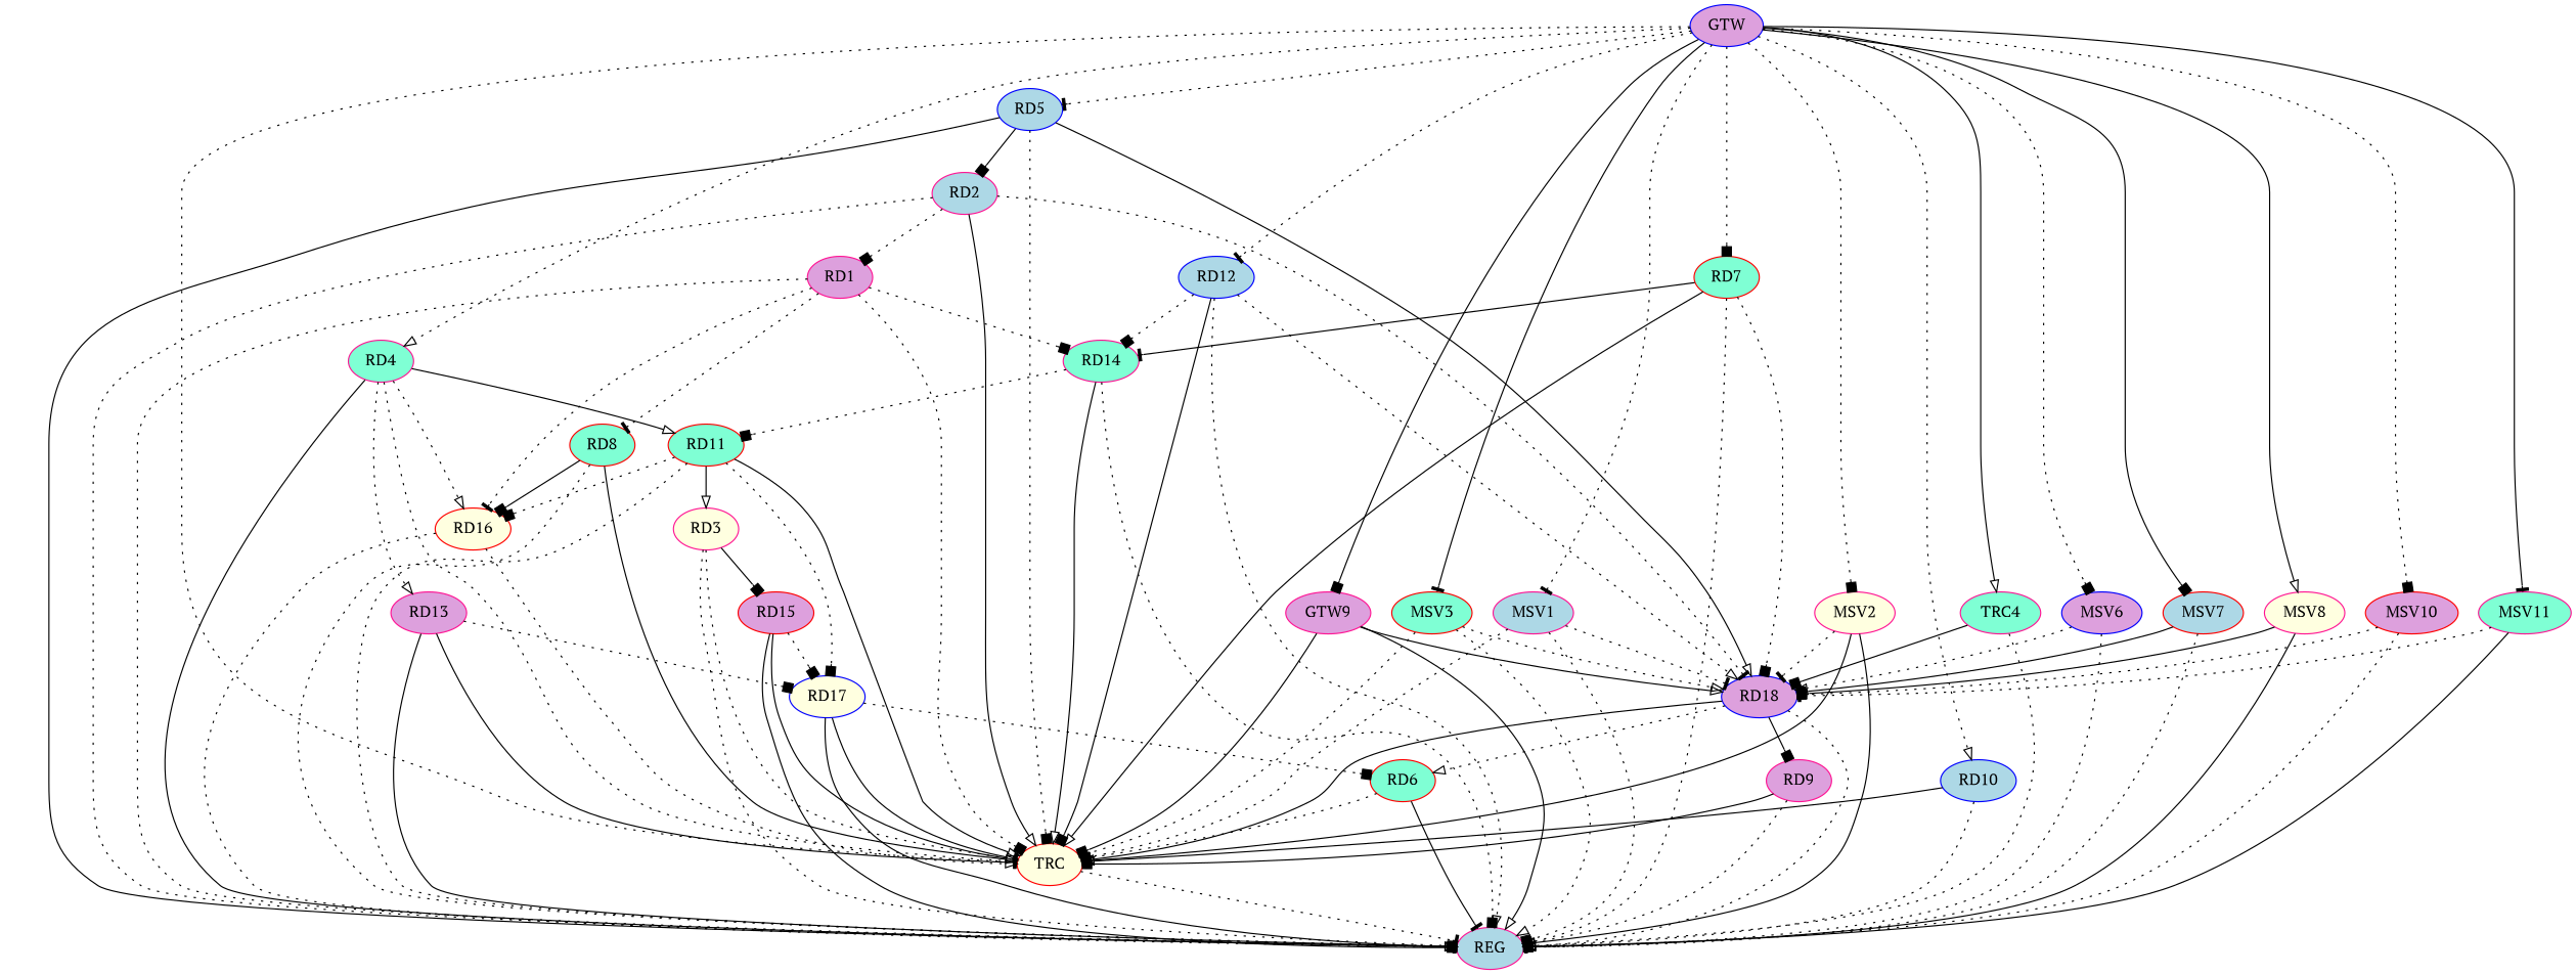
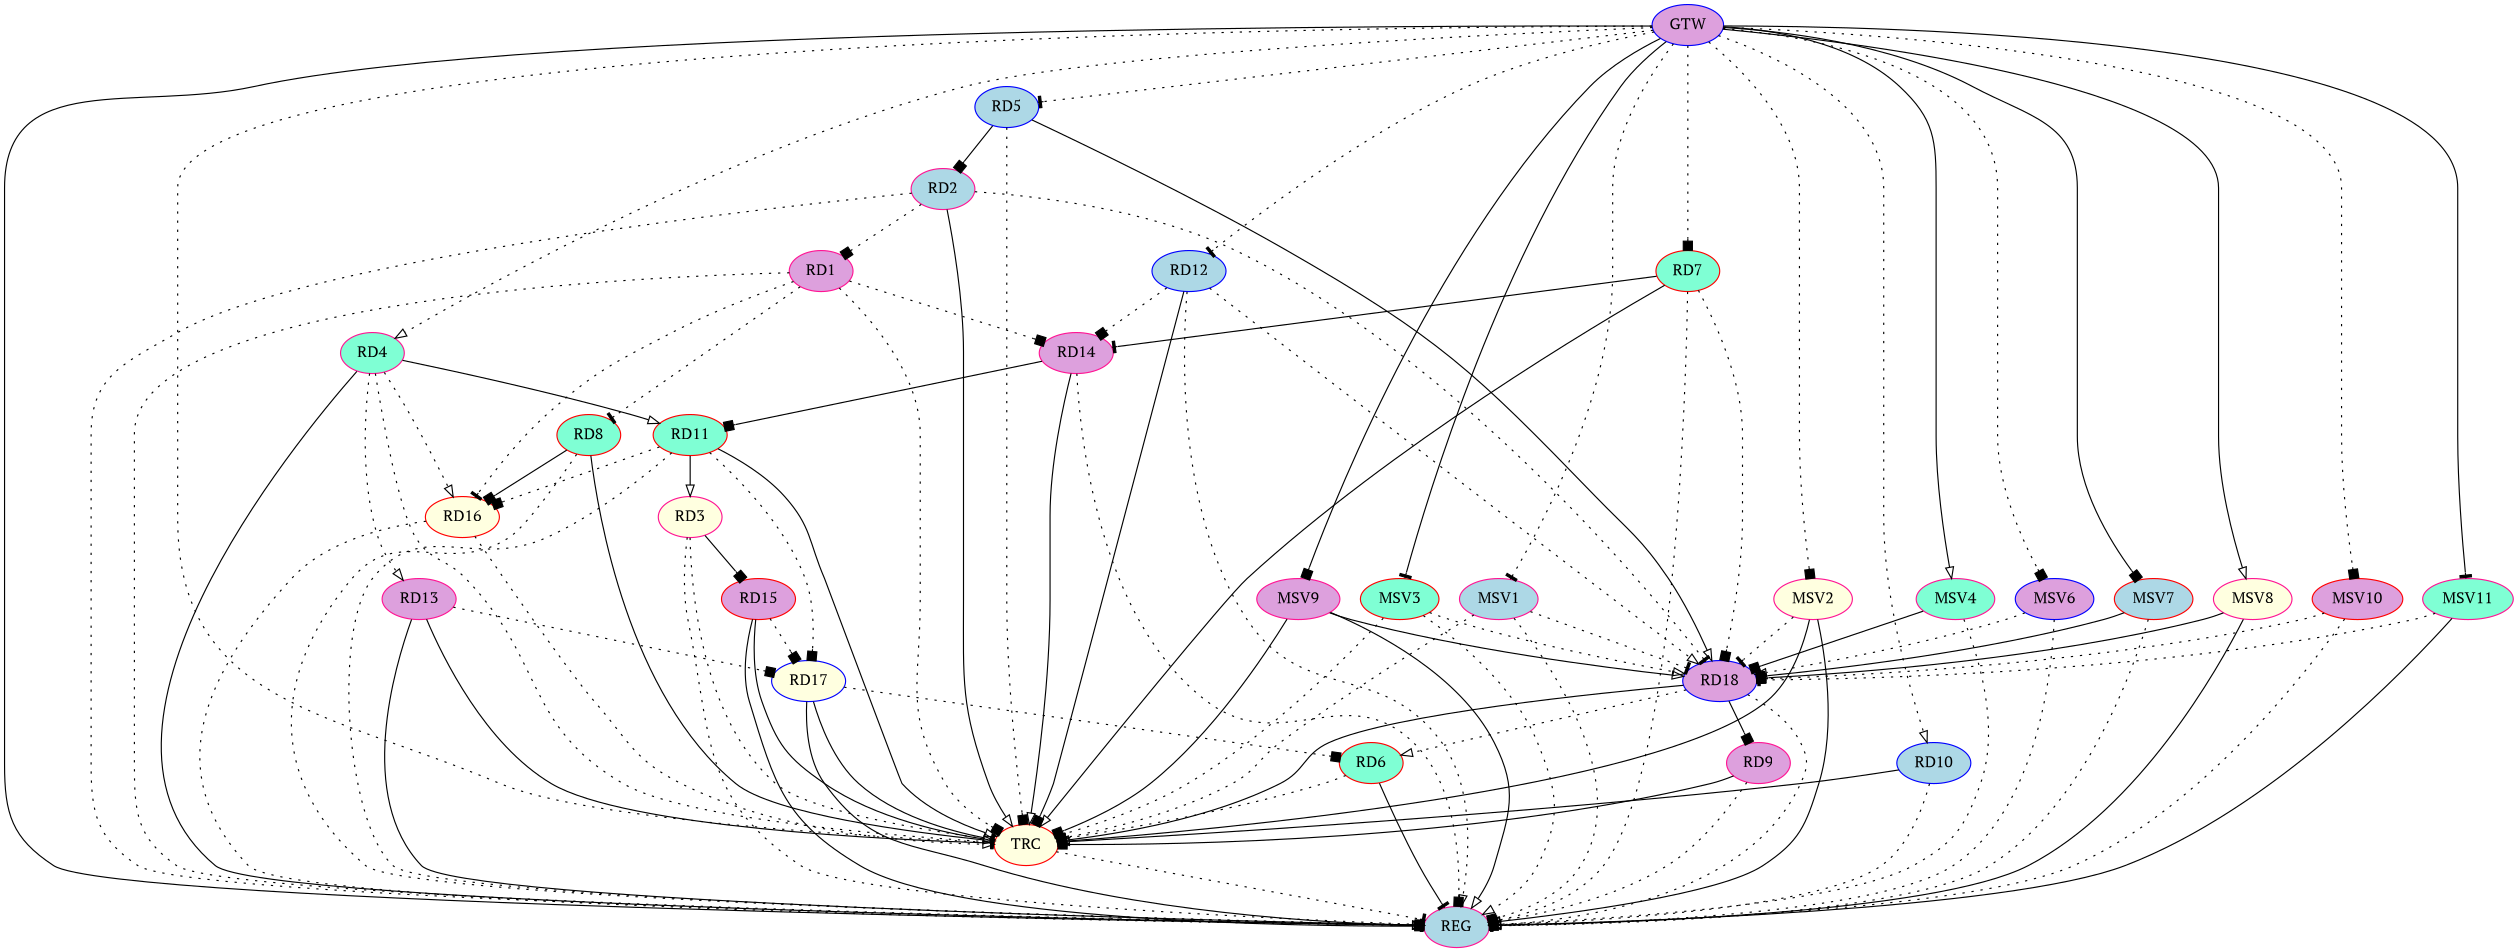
  strict digraph {
    fontname="PT Serif"
    node [color=deeppink fillcolor=plum fontname="PT Serif" style=filled]
    edge [arrowhead=box fontname="PT Serif" style=dotted]
    n1 [label=RD1]
    n2 [color=red fillcolor=aquamarine label=RD8]
-   n3 [fillcolor=aquamarine label=RD14]
+   n3 [label=RD14]
    n4 [color=red fillcolor=lightyellow label=RD16]
    n5 [fillcolor=lightblue label=REG]
    n6 [color=red fillcolor=lightyellow label=TRC]
    n7 [color=red fillcolor=aquamarine label=RD11]
    n8 [fillcolor=lightblue label=RD2]
    n9 [color=blue label=RD18]
    n10 [color=red fillcolor=aquamarine label=RD6]
    n11 [label=RD9]
    n12 [fillcolor=lightyellow label=RD3]
    n13 [color=red label=RD15]
    n14 [color=blue fillcolor=lightyellow label=RD17]
    n15 [fillcolor=aquamarine label=RD4]
    n16 [label=RD13]
    n17 [color=blue fillcolor=lightblue label=RD5]
    n18 [color=red fillcolor=aquamarine label=RD7]
    n19 [color=blue fillcolor=lightblue label=RD10]
    n20 [color=blue fillcolor=lightblue label=RD12]
    n21 [color=blue label=GTW]
    n22 [fillcolor=lightblue label=MSV1]
    n23 [fillcolor=lightyellow label=MSV2]
    n24 [color=red fillcolor=aquamarine label=MSV3]
-   n25 [fillcolor=aquamarine label=TRC4]
+   n25 [fillcolor=aquamarine label=MSV4]
    n26 [color=blue label=MSV6]
    n27 [color=red fillcolor=lightblue label=MSV7]
    n28 [fillcolor=lightyellow label=MSV8]
-   n29 [label=GTW9]
+   n29 [label=MSV9]
    n30 [color=red label=MSV10]
    n31 [fillcolor=aquamarine label=MSV11]
    n1 -> n2 [arrowhead=tee]
    n1 -> n3
    n1 -> n4 [arrowhead=tee]
    n1 -> n5 [arrowhead=tee]
    n1 -> n6
    n2 -> n4 [style=solid]
    n2 -> n5 [arrowhead=onormal]
    n2 -> n6 [arrowhead=onormal style=solid]
    n3 -> n5
    n3 -> n6 [arrowhead=onormal style=solid]
-   n3 -> n7
+   n3 -> n7 [style=solid]
    n4 -> n5 [arrowhead=tee]
    n4 -> n6 [arrowhead=onormal]
    n6 -> n5 [arrowhead=tee]
    n7 -> n4
    n7 -> n5 [arrowhead=tee]
    n7 -> n6 [arrowhead=onormal style=solid]
    n7 -> n12 [arrowhead=onormal style=solid]
    n7 -> n14
    n8 -> n1
    n8 -> n5 [arrowhead=tee]
    n8 -> n6 [arrowhead=onormal style=solid]
    n8 -> n9 [arrowhead=tee]
    n9 -> n5 [arrowhead=onormal]
    n9 -> n6 [arrowhead=onormal style=solid]
    n9 -> n10 [arrowhead=onormal]
    n9 -> n11 [style=solid]
    n10 -> n5 [arrowhead=tee style=solid]
    n10 -> n6
    n11 -> n5 [arrowhead=onormal]
    n11 -> n6 [style=solid]
    n12 -> n5
    n12 -> n6 [arrowhead=tee]
    n12 -> n13 [style=solid]
    n13 -> n5 [style=solid]
    n13 -> n6 [arrowhead=tee style=solid]
    n13 -> n14
    n14 -> n5 [arrowhead=onormal style=solid]
    n14 -> n6 [arrowhead=onormal style=solid]
    n14 -> n10
    n15 -> n4 [arrowhead=onormal]
    n15 -> n5 [arrowhead=onormal style=solid]
    n15 -> n6 [arrowhead=tee]
    n15 -> n7 [arrowhead=onormal style=solid]
    n15 -> n16 [arrowhead=onormal]
    n16 -> n5 [arrowhead=onormal style=solid]
    n16 -> n6 [arrowhead=tee style=solid]
    n16 -> n14
-   n17 -> n5 [style=solid]
+   n21 -> n5 [style=solid]
    n17 -> n6
    n17 -> n8 [style=solid]
    n17 -> n9 [arrowhead=onormal style=solid]
    n18 -> n3 [arrowhead=tee style=solid]
    n18 -> n5
    n18 -> n6 [arrowhead=onormal style=solid]
    n18 -> n9
    n19 -> n5 [arrowhead=onormal]
    n19 -> n6 [arrowhead=onormal style=solid]
    n20 -> n3
    n20 -> n5 [arrowhead=onormal]
    n20 -> n6 [style=solid]
    n20 -> n9 [arrowhead=onormal]
    n21 -> n6 [arrowhead=tee]
    n21 -> n15 [arrowhead=onormal]
    n21 -> n17 [arrowhead=tee]
    n21 -> n18
    n21 -> n19 [arrowhead=onormal]
    n21 -> n20 [arrowhead=tee]
    n21 -> n22 [arrowhead=tee]
    n21 -> n23
    n21 -> n24 [arrowhead=tee style=solid]
    n21 -> n25 [arrowhead=onormal style=solid]
    n21 -> n26
    n21 -> n27 [style=solid]
    n21 -> n28 [arrowhead=onormal style=solid]
    n21 -> n29 [style=solid]
    n21 -> n30
    n21 -> n31 [arrowhead=tee style=solid]
    n22 -> n5
    n22 -> n6
    n22 -> n9 [arrowhead=tee]
    n23 -> n5 [arrowhead=onormal style=solid]
    n23 -> n6 [style=solid]
    n23 -> n9 [arrowhead=tee]
    n24 -> n5 [arrowhead=onormal]
    n24 -> n6 [arrowhead=tee]
    n24 -> n9 [arrowhead=onormal]
    n25 -> n5 [arrowhead=onormal]
    n25 -> n9 [style=solid]
    n26 -> n5 [arrowhead=onormal]
    n26 -> n9 [arrowhead=onormal]
    n27 -> n5
    n27 -> n9 [style=solid]
    n28 -> n5 [arrowhead=tee style=solid]
    n28 -> n9 [style=solid]
    n29 -> n5 [arrowhead=onormal style=solid]
    n29 -> n6 [style=solid]
    n29 -> n9 [arrowhead=onormal style=solid]
    n30 -> n5 [arrowhead=onormal]
    n30 -> n9
    n31 -> n5 [arrowhead=tee style=solid]
    n31 -> n9 [arrowhead=tee]
  }
